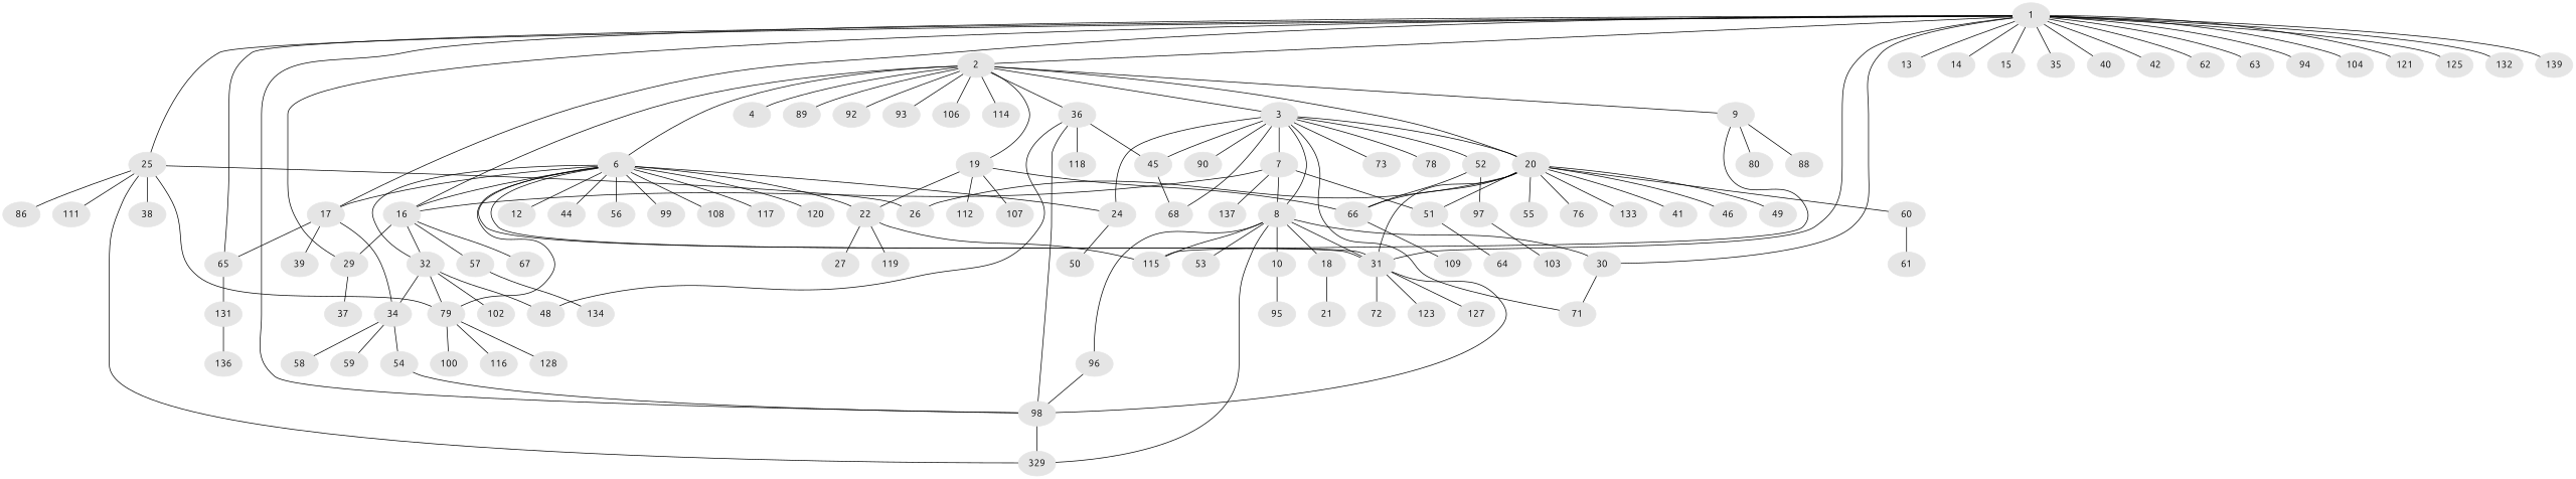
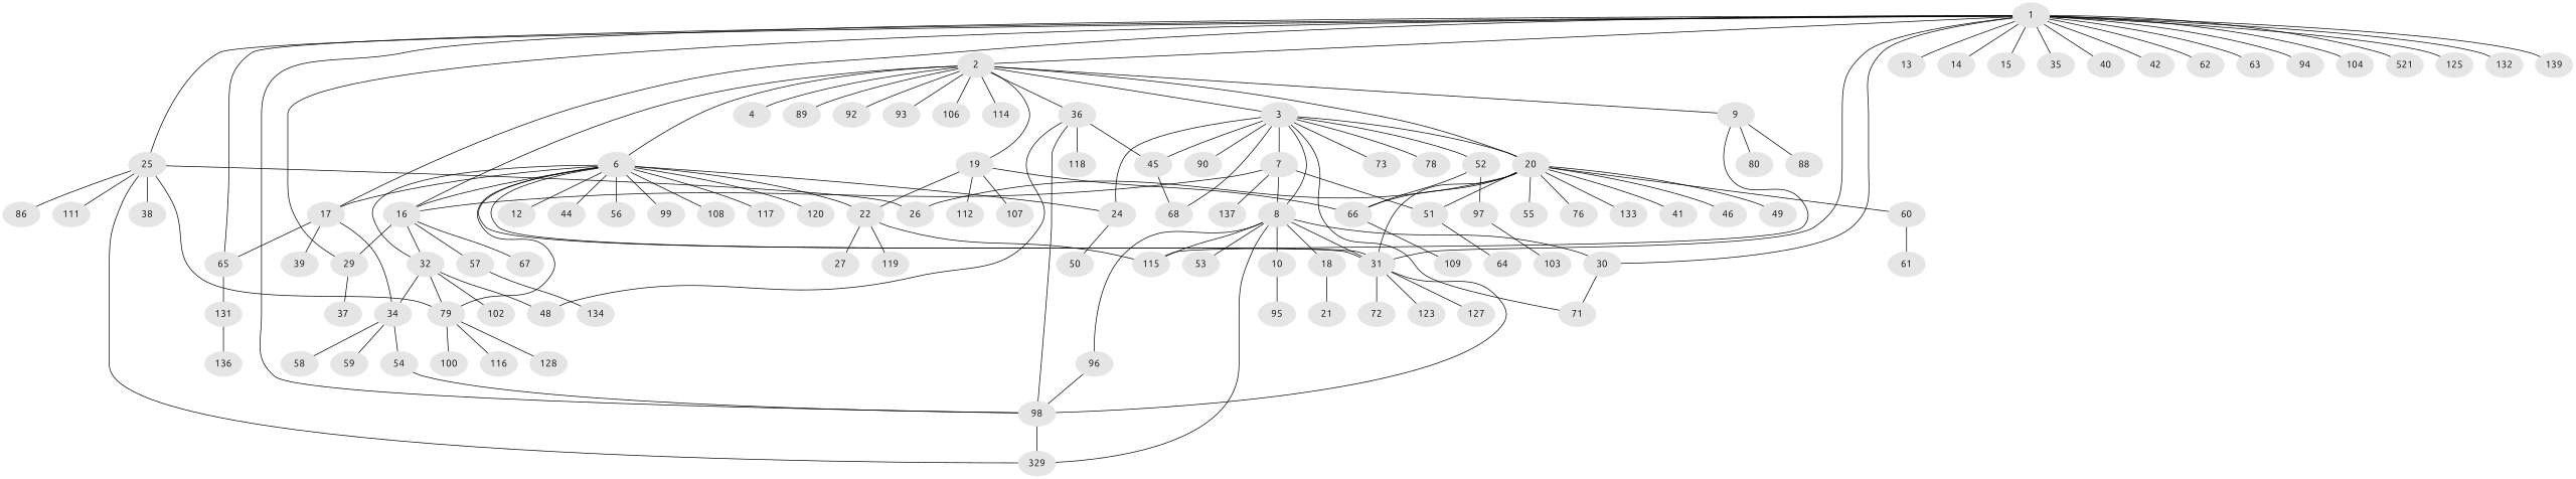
  graph {
    fontname=Ubuntu
    node [color=gray90 fontname=Ubuntu style=filled]
    edge [fontname=Ubuntu]
    1 [super="+74"]
    2 [super="+5"]
    13
    14 [super="+23"]
    15
    17
    25 [super="+130"]
    29
    30 [super="+105"]
    31 [super="+110"]
    35
    40
    42
    62
    63
    65 [super="+124"]
    94
    98 [super="+138"]
    104
-   121
+   121 [label=521]
    125
    132
    139
    3 [super="+126"]
    4
    6 [super="+69"]
    9 [super="+11"]
    16 [super="+43"]
    19 [super="+81"]
    20 [super="+70"]
    36 [super="+77"]
    89
    92
    93
    106
    114
    34 [super="+47"]
    39
    79 [super="+140"]
    n40 [label=329]
    26
    38
    86 [super="+101"]
    111
    37
    71 [super="+83"]
    72
    123
    127
    131
    7 [super="+84"]
    8 [super="+33"]
    24
    45
    52
    68
    73 [super="+85"]
    78 [super="+91"]
    90
    12
    22 [super="+122"]
    32 [super="+87"]
    44
    56
    99
    108
    117
    120
    115
    80
    88
    57 [super="+82"]
    67
    66 [super="+75"]
    107
    112
    51
    41
    46
    49
    55
    60
    76
    133
    48
    118
    137
    10
    18 [super="+28"]
    53
    96 [super="+135"]
    50
    97
    27
    119
    102
    100
    116
    128
    64
    95
    21
    134
    54 [super="+113"]
    58
    59
    109
    61
    103
    136
    1 -- 2
    1 -- 13
    1 -- 14
    1 -- 15
    1 -- 17
    1 -- 25
    1 -- 29
    1 -- 30
    1 -- 31
    1 -- 35
    1 -- 40
    1 -- 42
    1 -- 62
    1 -- 63
    1 -- 65
    1 -- 94
    1 -- 98
    1 -- 104
    1 -- 121
    1 -- 125
    1 -- 132
    1 -- 139
    2 -- 3 [weight=2]
    2 -- 4
    2 -- 6 [weight=2]
    2 -- 9
    2 -- 16
    2 -- 19
    2 -- 20
    2 -- 36
    2 -- 89
    2 -- 92
    2 -- 93
    2 -- 106
    2 -- 114
    17 -- 65
    17 -- 34
    17 -- 39
    25 -- 79
    25 -- n40
    25 -- 26
    25 -- 38
    25 -- 86
    25 -- 111
    29 -- 37
    30 -- 71
    31 -- 98
    31 -- 72
    31 -- 123
    31 -- 127
    65 -- 131
    98 -- n40
    3 -- 20
    3 -- 71
    3 -- 7
    3 -- 8
    3 -- 24
    3 -- 45
    3 -- 52
    3 -- 68
    3 -- 73
    3 -- 78
    3 -- 90
    6 -- 17
    6 -- 31
    6 -- 31
    6 -- 16
    6 -- 79
    6 -- 24
    6 -- 12
    6 -- 22
    6 -- 32
    6 -- 44
    6 -- 56
    6 -- 99
    6 -- 108
    6 -- 117
    6 -- 120
    9 -- 115
    9 -- 80
    9 -- 88
    16 -- 29
    16 -- 32
    16 -- 57
    16 -- 67
    19 -- 22
    19 -- 66
    19 -- 107
    19 -- 112
    20 -- 31
    20 -- 26
    20 -- 66
    20 -- 51
    20 -- 41
    20 -- 46
    20 -- 49
    20 -- 55
    20 -- 60
    20 -- 76
    20 -- 133
    36 -- 98
    36 -- 45
    36 -- 48
    36 -- 118
    34 -- 54
    34 -- 58
    34 -- 59
    79 -- 100
    79 -- 116
    79 -- 128
    131 -- 136
    7 -- 16
    7 -- 8
    7 -- 51
    7 -- 137
    8 -- 30
    8 -- 31
    8 -- n40
    8 -- 115
    8 -- 10
    8 -- 18
    8 -- 53
    8 -- 96
    24 -- 50
    45 -- 68
    52 -- 66
    52 -- 97
    22 -- 115
    22 -- 27
    22 -- 119
    32 -- 34
    32 -- 79
    32 -- 48
    32 -- 102
    57 -- 134
    66 -- 109
    51 -- 64
    60 -- 61
    10 -- 95
    18 -- 21
    96 -- 98
    97 -- 103
    54 -- 98
  }
